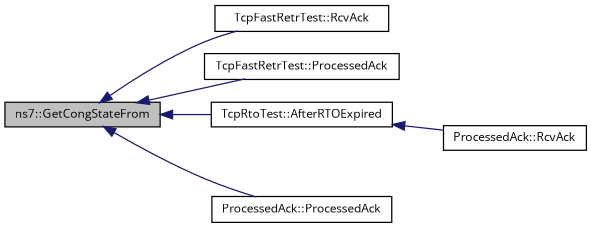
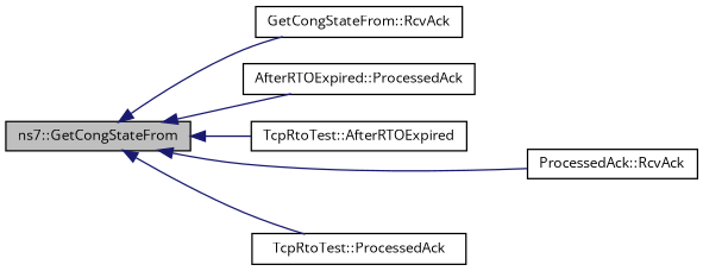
  digraph {
    fontname="Open Sans"
    rankdir=LR
    node [color=black fillcolor=white fontname="Open Sans" fontsize=10 shape=record style=filled]
    edge [color=midnightblue dir=back fontname="Open Sans" fontsize=10 labelfontname=Helvetica labelfontsize=10 style=solid]
    n1 [fillcolor=grey75 fontcolor=black height=0.2 label="ns7::GetCongStateFrom" width=0.4]
-   n2 [height=0.2 label="TcpFastRetrTest::RcvAck" width=0.4]
-   n3 [height=0.2 label="TcpFastRetrTest::ProcessedAck" width=0.4]
+   n2 [height=0.2 label="GetCongStateFrom::RcvAck" width=0.4]
+   n3 [height=0.2 label="AfterRTOExpired::ProcessedAck" width=0.4]
    n4 [height=0.2 label="TcpRtoTest::AfterRTOExpired" width=0.4]
    n5 [height=0.2 label="ProcessedAck::RcvAck" width=0.4]
-   n6 [height=0.2 label="ProcessedAck::ProcessedAck" width=0.4]
+   n6 [height=0.2 label="TcpRtoTest::ProcessedAck" width=0.4]
    n1 -> n2
    n1 -> n3
    n1 -> n4
-   n4 -> n5
+   n1 -> n5
    n1 -> n6
  }
